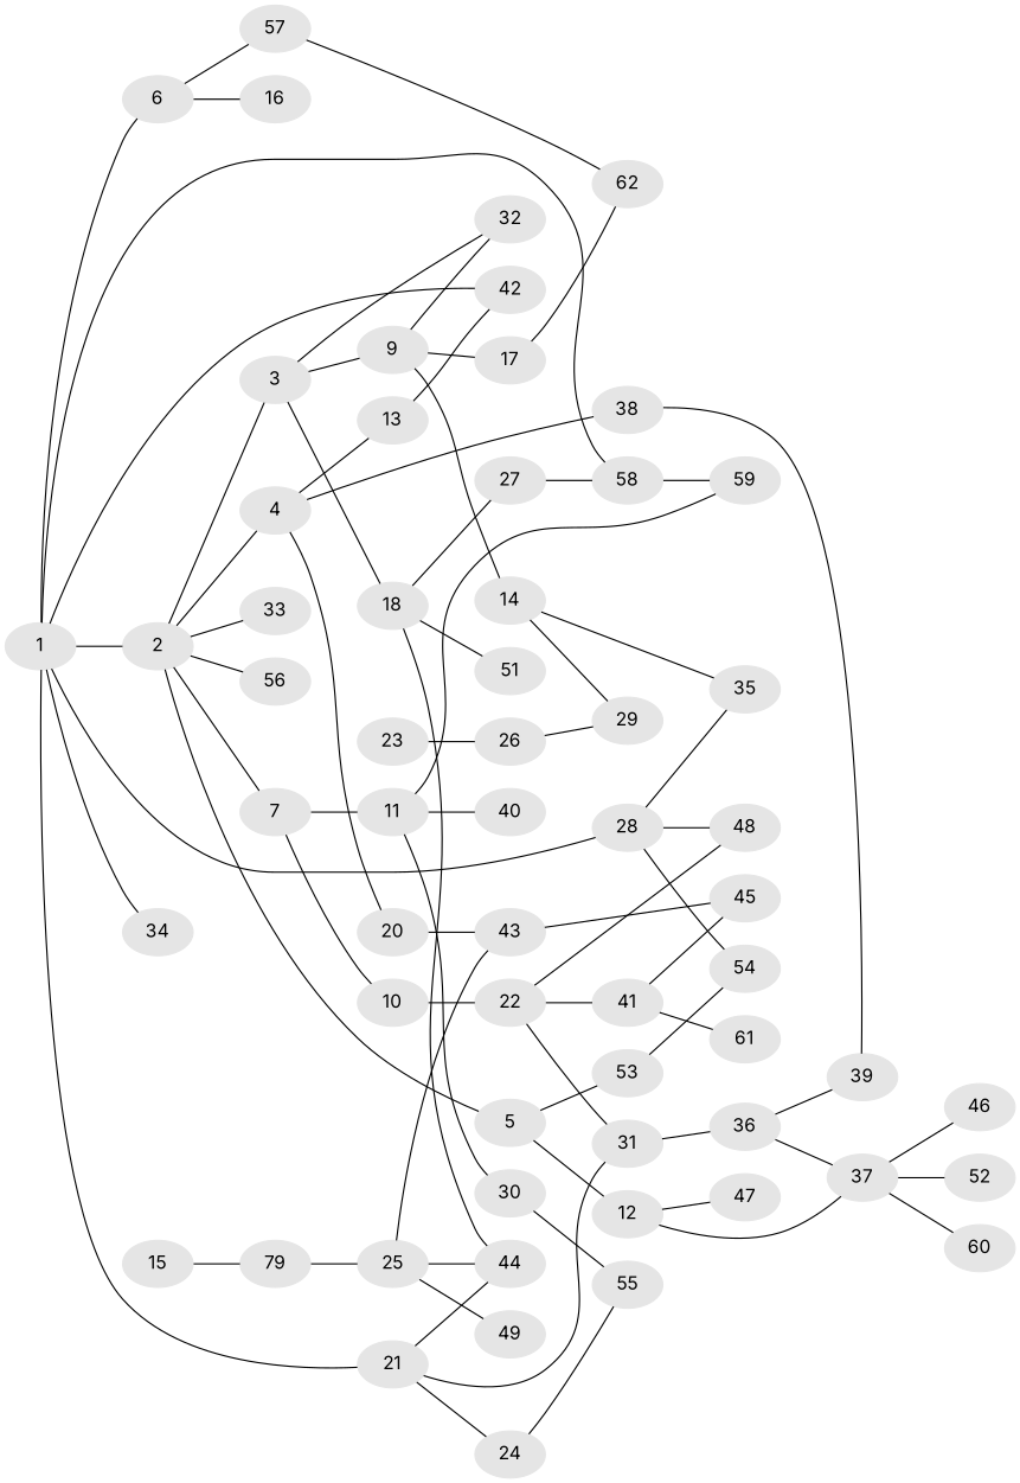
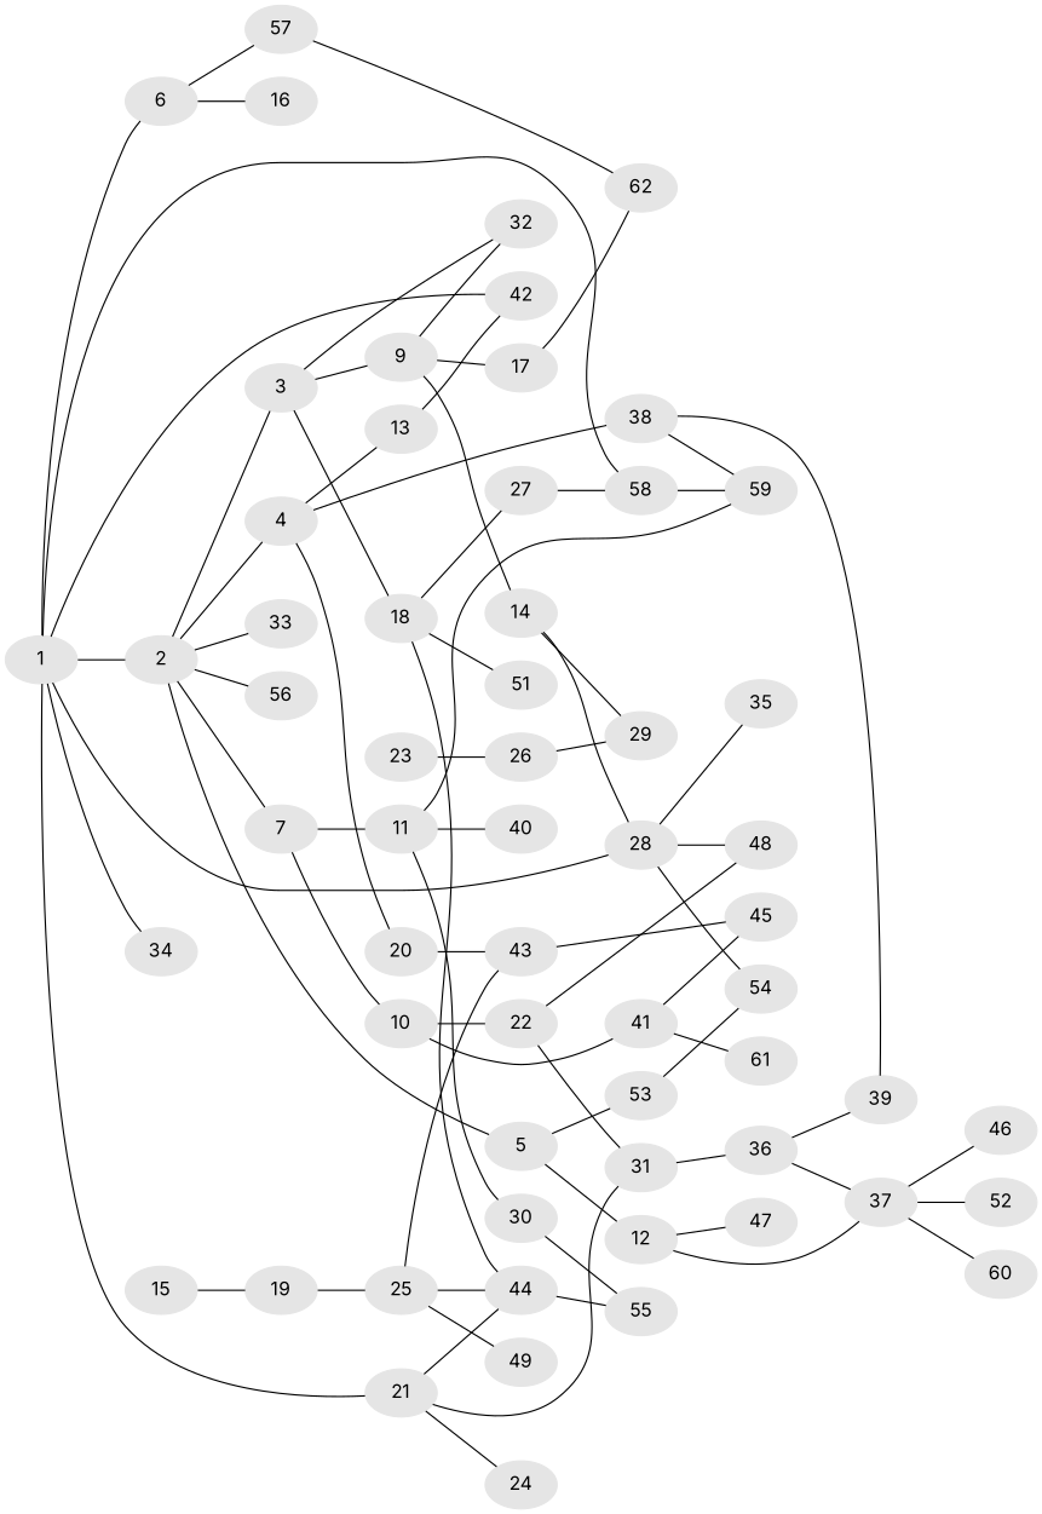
  graph {
    fontname=Inter
    rankdir=LR
    node [color=gray90 fontname=Inter style=filled]
    edge [fontname=Inter]
    1
    2
    6
    21
    28
    34
    42
    58
    3
    4
    5
    7
    33
    56
    16
    57
    44
    24
    31
    48
    35
    54
    59
    9
    18
    32
    13
    20
    38
    12
    53
    10
    11
    14
    17
    27
    51
    43
    39
    37
    47
    62
    22
    41
    30
    40
    15
-   19 [label=79]
+   19
    23
    26
    29
    45
    61
    55
    46
    52
    60
    25
    49
    36
    1 -- 2
    1 -- 6
    1 -- 21
    1 -- 28
    1 -- 34
    1 -- 42
    1 -- 58
    2 -- 3
    2 -- 4
    2 -- 5
    2 -- 7
    2 -- 33
    2 -- 56
    6 -- 16
    6 -- 57
    21 -- 44
    21 -- 24
    21 -- 31
    28 -- 48
    28 -- 35
    28 -- 54
    58 -- 59
    3 -- 9
    3 -- 18
    3 -- 32
    4 -- 13
    4 -- 20
    4 -- 38
    5 -- 12
    5 -- 53
    7 -- 10
    7 -- 11
    57 -- 62
-   24 -- 55
+   44 -- 55
    31 -- 36
    9 -- 32
    9 -- 14
    9 -- 17
    18 -- 44
    18 -- 27
    18 -- 51
    13 -- 42
    20 -- 43
+   38 -- 59
    38 -- 39
    12 -- 37
    12 -- 47
    53 -- 54
    10 -- 22
-   22 -- 41
+   10 -- 41
    11 -- 59
    11 -- 30
    11 -- 40
-   14 -- 35
+   14 -- 28
    14 -- 29
    17 -- 62
    27 -- 58
    43 -- 45
    37 -- 46
    37 -- 52
    37 -- 60
    22 -- 31
    22 -- 48
    41 -- 45
    41 -- 61
    30 -- 55
    15 -- 19
    19 -- 25
    23 -- 26
    26 -- 29
    25 -- 44
    25 -- 43
    25 -- 49
    36 -- 39
    36 -- 37
  }
